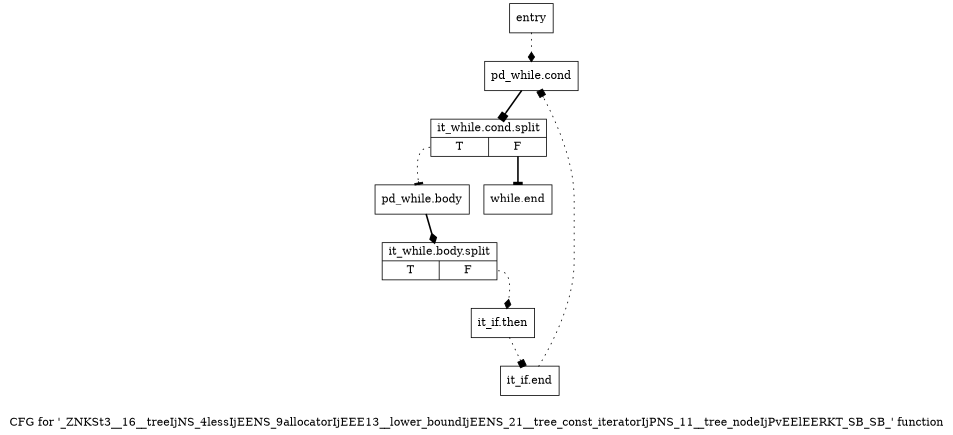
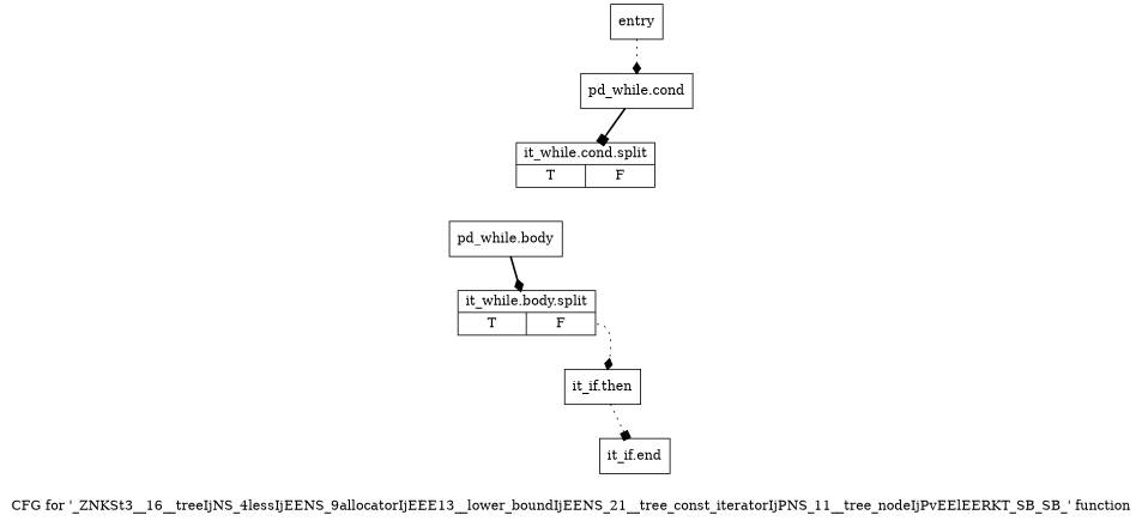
  digraph {
    label="CFG for '_ZNKSt3__16__treeIjNS_4lessIjEENS_9allocatorIjEEE13__lower_boundIjEENS_21__tree_const_iteratorIjPNS_11__tree_nodeIjPvEElEERKT_SB_SB_' function"
    node [shape=record]
    edge [arrowhead=diamond style=dotted]
    n1 [label="{entry}"]
    n2 [label="{pd_while.cond}"]
    n3 [label="{it_while.cond.split|{<s0>T|<s1>F}}"]
    n4 [label="{pd_while.body}"]
-   n5 [label="{while.end}"]
    n6 [label="{it_while.body.split|{<s0>T|<s1>F}}"]
    n7 [label="{it_if.then}"]
    n8 [label="{it_if.end}"]
    n1 -> n2
    n2 -> n3 [arrowhead=box style=bold]
-   n3 -> n4 [arrowhead=tee tailport=s0]
-   n3 -> n5 [arrowhead=tee style=bold tailport=s1]
    n4 -> n6 [style=bold]
    n6 -> n7 [tailport=s1]
    n7 -> n8 [arrowhead=box]
-   n8 -> n2 [arrowhead=box]
  }
